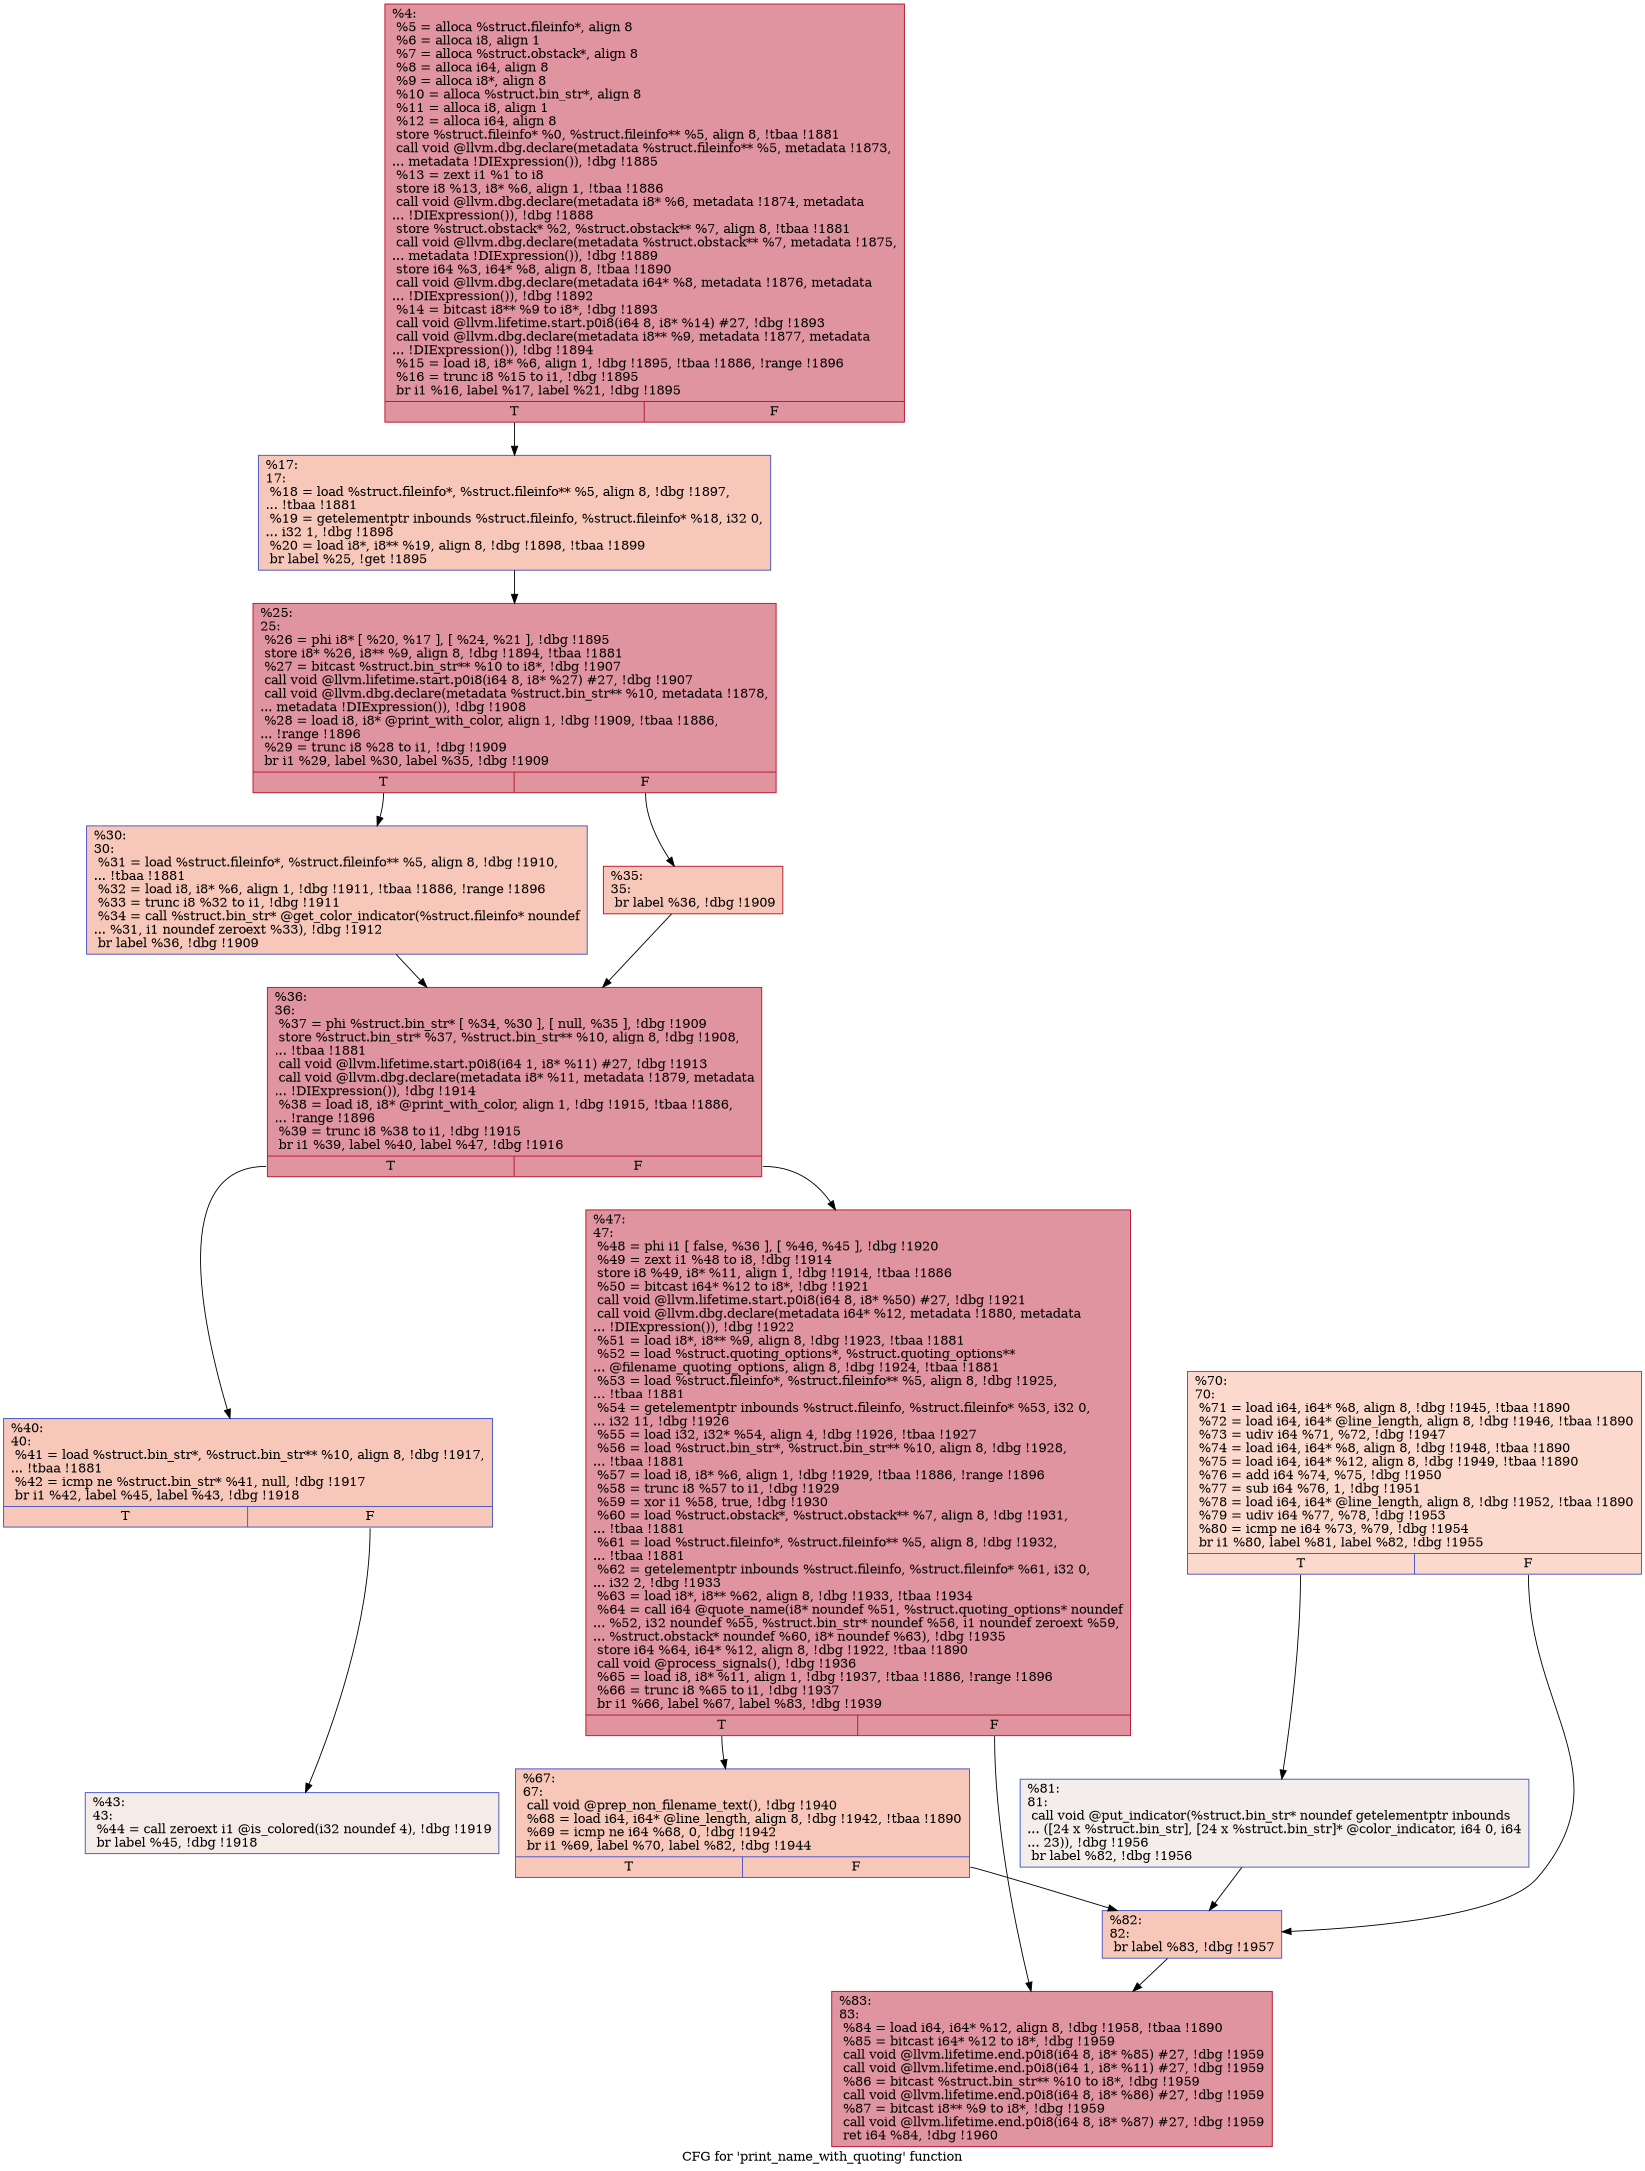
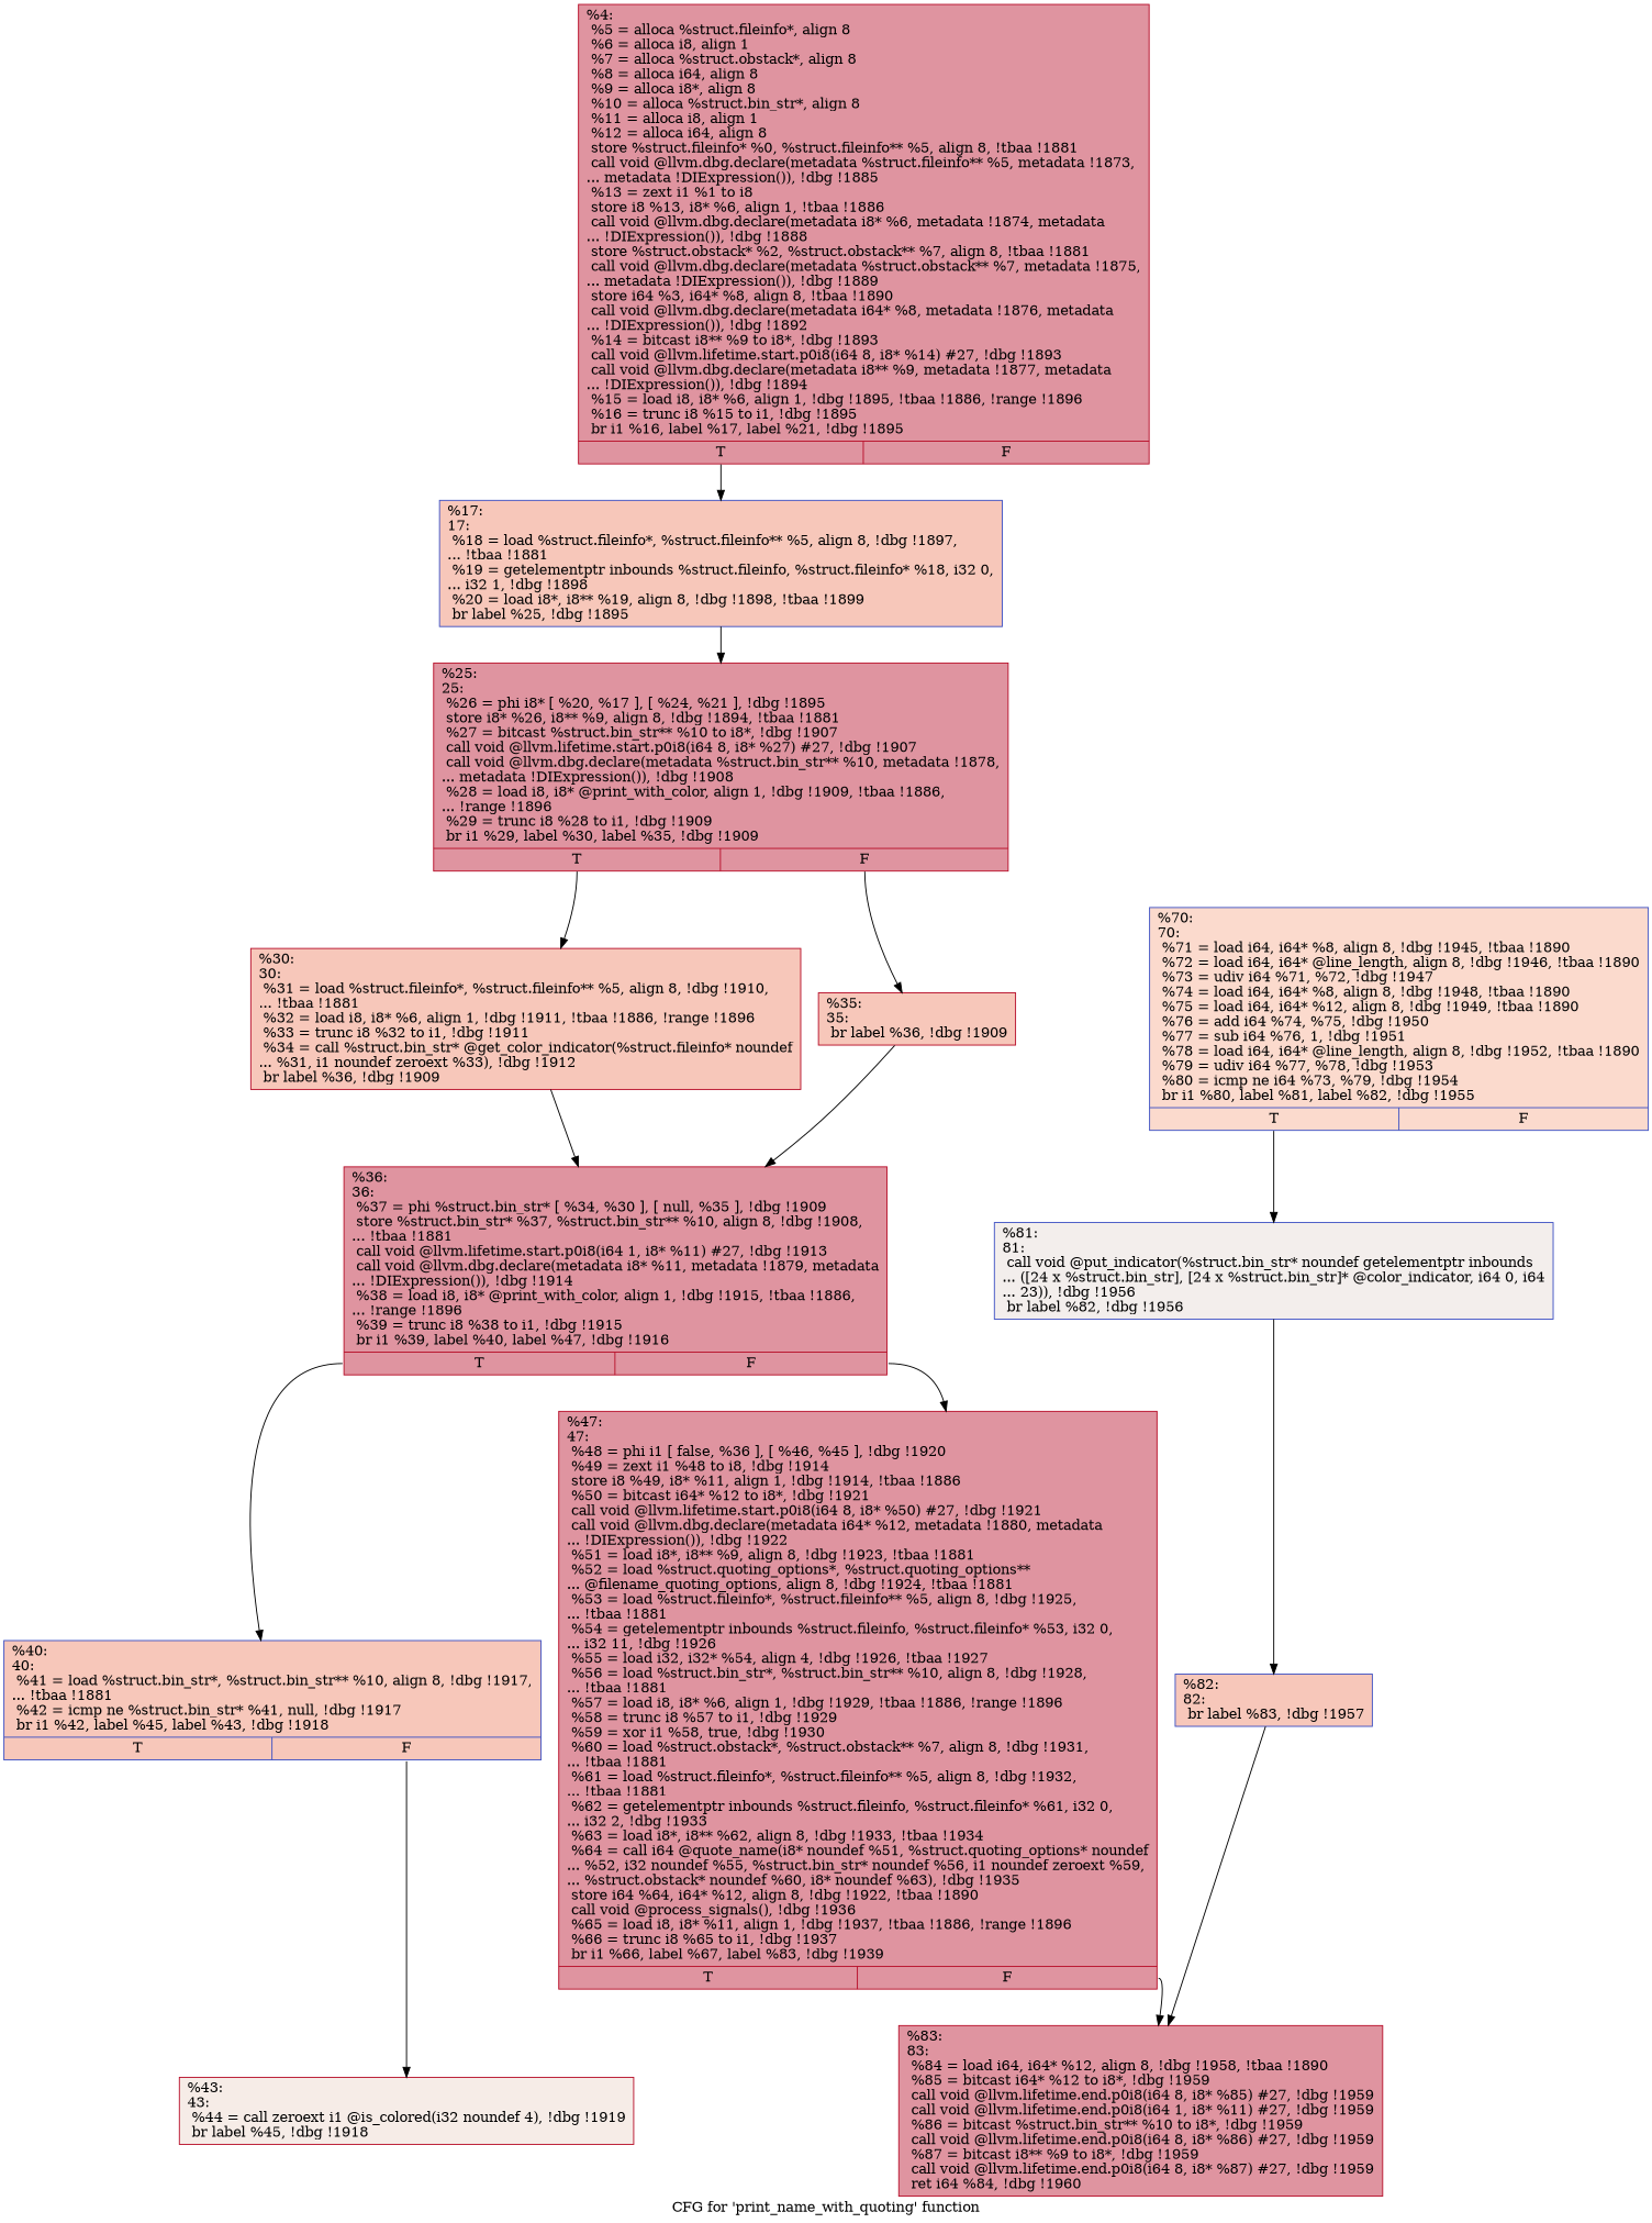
  digraph {
    fontname="DejaVu Serif"
    label="CFG for 'print_name_with_quoting' function"
    node [color="#3d50c3ff" fillcolor="#ec7f6370" fontname="DejaVu Serif" shape=record style=filled]
    edge [fontname="DejaVu Serif" tailport=s1]
    n1 [color="#b70d28ff" fillcolor="#b70d2870" label="{%4:\l  %5 = alloca %struct.fileinfo*, align 8\l  %6 = alloca i8, align 1\l  %7 = alloca %struct.obstack*, align 8\l  %8 = alloca i64, align 8\l  %9 = alloca i8*, align 8\l  %10 = alloca %struct.bin_str*, align 8\l  %11 = alloca i8, align 1\l  %12 = alloca i64, align 8\l  store %struct.fileinfo* %0, %struct.fileinfo** %5, align 8, !tbaa !1881\l  call void @llvm.dbg.declare(metadata %struct.fileinfo** %5, metadata !1873,\l... metadata !DIExpression()), !dbg !1885\l  %13 = zext i1 %1 to i8\l  store i8 %13, i8* %6, align 1, !tbaa !1886\l  call void @llvm.dbg.declare(metadata i8* %6, metadata !1874, metadata\l... !DIExpression()), !dbg !1888\l  store %struct.obstack* %2, %struct.obstack** %7, align 8, !tbaa !1881\l  call void @llvm.dbg.declare(metadata %struct.obstack** %7, metadata !1875,\l... metadata !DIExpression()), !dbg !1889\l  store i64 %3, i64* %8, align 8, !tbaa !1890\l  call void @llvm.dbg.declare(metadata i64* %8, metadata !1876, metadata\l... !DIExpression()), !dbg !1892\l  %14 = bitcast i8** %9 to i8*, !dbg !1893\l  call void @llvm.lifetime.start.p0i8(i64 8, i8* %14) #27, !dbg !1893\l  call void @llvm.dbg.declare(metadata i8** %9, metadata !1877, metadata\l... !DIExpression()), !dbg !1894\l  %15 = load i8, i8* %6, align 1, !dbg !1895, !tbaa !1886, !range !1896\l  %16 = trunc i8 %15 to i1, !dbg !1895\l  br i1 %16, label %17, label %21, !dbg !1895\l|{<s0>T|<s1>F}}"]
-   n2 [label="{%17:\l17:                                               \l  %18 = load %struct.fileinfo*, %struct.fileinfo** %5, align 8, !dbg !1897,\l... !tbaa !1881\l  %19 = getelementptr inbounds %struct.fileinfo, %struct.fileinfo* %18, i32 0,\l... i32 1, !dbg !1898\l  %20 = load i8*, i8** %19, align 8, !dbg !1898, !tbaa !1899\l  br label %25, !get !1895\l}"]
+   n2 [label="{%17:\l17:                                               \l  %18 = load %struct.fileinfo*, %struct.fileinfo** %5, align 8, !dbg !1897,\l... !tbaa !1881\l  %19 = getelementptr inbounds %struct.fileinfo, %struct.fileinfo* %18, i32 0,\l... i32 1, !dbg !1898\l  %20 = load i8*, i8** %19, align 8, !dbg !1898, !tbaa !1899\l  br label %25, !dbg !1895\l}"]
    n3 [color="#b70d28ff" fillcolor="#b70d2870" label="{%25:\l25:                                               \l  %26 = phi i8* [ %20, %17 ], [ %24, %21 ], !dbg !1895\l  store i8* %26, i8** %9, align 8, !dbg !1894, !tbaa !1881\l  %27 = bitcast %struct.bin_str** %10 to i8*, !dbg !1907\l  call void @llvm.lifetime.start.p0i8(i64 8, i8* %27) #27, !dbg !1907\l  call void @llvm.dbg.declare(metadata %struct.bin_str** %10, metadata !1878,\l... metadata !DIExpression()), !dbg !1908\l  %28 = load i8, i8* @print_with_color, align 1, !dbg !1909, !tbaa !1886,\l... !range !1896\l  %29 = trunc i8 %28 to i1, !dbg !1909\l  br i1 %29, label %30, label %35, !dbg !1909\l|{<s0>T|<s1>F}}"]
-   n4 [label="{%30:\l30:                                               \l  %31 = load %struct.fileinfo*, %struct.fileinfo** %5, align 8, !dbg !1910,\l... !tbaa !1881\l  %32 = load i8, i8* %6, align 1, !dbg !1911, !tbaa !1886, !range !1896\l  %33 = trunc i8 %32 to i1, !dbg !1911\l  %34 = call %struct.bin_str* @get_color_indicator(%struct.fileinfo* noundef\l... %31, i1 noundef zeroext %33), !dbg !1912\l  br label %36, !dbg !1909\l}"]
+   n4 [color="#b70d28ff" label="{%30:\l30:                                               \l  %31 = load %struct.fileinfo*, %struct.fileinfo** %5, align 8, !dbg !1910,\l... !tbaa !1881\l  %32 = load i8, i8* %6, align 1, !dbg !1911, !tbaa !1886, !range !1896\l  %33 = trunc i8 %32 to i1, !dbg !1911\l  %34 = call %struct.bin_str* @get_color_indicator(%struct.fileinfo* noundef\l... %31, i1 noundef zeroext %33), !dbg !1912\l  br label %36, !dbg !1909\l}"]
    n5 [color="#b70d28ff" label="{%35:\l35:                                               \l  br label %36, !dbg !1909\l}"]
    n6 [color="#b70d28ff" fillcolor="#b70d2870" label="{%36:\l36:                                               \l  %37 = phi %struct.bin_str* [ %34, %30 ], [ null, %35 ], !dbg !1909\l  store %struct.bin_str* %37, %struct.bin_str** %10, align 8, !dbg !1908,\l... !tbaa !1881\l  call void @llvm.lifetime.start.p0i8(i64 1, i8* %11) #27, !dbg !1913\l  call void @llvm.dbg.declare(metadata i8* %11, metadata !1879, metadata\l... !DIExpression()), !dbg !1914\l  %38 = load i8, i8* @print_with_color, align 1, !dbg !1915, !tbaa !1886,\l... !range !1896\l  %39 = trunc i8 %38 to i1, !dbg !1915\l  br i1 %39, label %40, label %47, !dbg !1916\l|{<s0>T|<s1>F}}"]
    n7 [label="{%40:\l40:                                               \l  %41 = load %struct.bin_str*, %struct.bin_str** %10, align 8, !dbg !1917,\l... !tbaa !1881\l  %42 = icmp ne %struct.bin_str* %41, null, !dbg !1917\l  br i1 %42, label %45, label %43, !dbg !1918\l|{<s0>T|<s1>F}}"]
    n8 [color="#b70d28ff" fillcolor="#b70d2870" label="{%47:\l47:                                               \l  %48 = phi i1 [ false, %36 ], [ %46, %45 ], !dbg !1920\l  %49 = zext i1 %48 to i8, !dbg !1914\l  store i8 %49, i8* %11, align 1, !dbg !1914, !tbaa !1886\l  %50 = bitcast i64* %12 to i8*, !dbg !1921\l  call void @llvm.lifetime.start.p0i8(i64 8, i8* %50) #27, !dbg !1921\l  call void @llvm.dbg.declare(metadata i64* %12, metadata !1880, metadata\l... !DIExpression()), !dbg !1922\l  %51 = load i8*, i8** %9, align 8, !dbg !1923, !tbaa !1881\l  %52 = load %struct.quoting_options*, %struct.quoting_options**\l... @filename_quoting_options, align 8, !dbg !1924, !tbaa !1881\l  %53 = load %struct.fileinfo*, %struct.fileinfo** %5, align 8, !dbg !1925,\l... !tbaa !1881\l  %54 = getelementptr inbounds %struct.fileinfo, %struct.fileinfo* %53, i32 0,\l... i32 11, !dbg !1926\l  %55 = load i32, i32* %54, align 4, !dbg !1926, !tbaa !1927\l  %56 = load %struct.bin_str*, %struct.bin_str** %10, align 8, !dbg !1928,\l... !tbaa !1881\l  %57 = load i8, i8* %6, align 1, !dbg !1929, !tbaa !1886, !range !1896\l  %58 = trunc i8 %57 to i1, !dbg !1929\l  %59 = xor i1 %58, true, !dbg !1930\l  %60 = load %struct.obstack*, %struct.obstack** %7, align 8, !dbg !1931,\l... !tbaa !1881\l  %61 = load %struct.fileinfo*, %struct.fileinfo** %5, align 8, !dbg !1932,\l... !tbaa !1881\l  %62 = getelementptr inbounds %struct.fileinfo, %struct.fileinfo* %61, i32 0,\l... i32 2, !dbg !1933\l  %63 = load i8*, i8** %62, align 8, !dbg !1933, !tbaa !1934\l  %64 = call i64 @quote_name(i8* noundef %51, %struct.quoting_options* noundef\l... %52, i32 noundef %55, %struct.bin_str* noundef %56, i1 noundef zeroext %59,\l... %struct.obstack* noundef %60, i8* noundef %63), !dbg !1935\l  store i64 %64, i64* %12, align 8, !dbg !1922, !tbaa !1890\l  call void @process_signals(), !dbg !1936\l  %65 = load i8, i8* %11, align 1, !dbg !1937, !tbaa !1886, !range !1896\l  %66 = trunc i8 %65 to i1, !dbg !1937\l  br i1 %66, label %67, label %83, !dbg !1939\l|{<s0>T|<s1>F}}"]
-   n9 [fillcolor="#ead5c970" label="{%43:\l43:                                               \l  %44 = call zeroext i1 @is_colored(i32 noundef 4), !dbg !1919\l  br label %45, !dbg !1918\l}"]
-   n10 [label="{%67:\l67:                                               \l  call void @prep_non_filename_text(), !dbg !1940\l  %68 = load i64, i64* @line_length, align 8, !dbg !1942, !tbaa !1890\l  %69 = icmp ne i64 %68, 0, !dbg !1942\l  br i1 %69, label %70, label %82, !dbg !1944\l|{<s0>T|<s1>F}}"]
+   n9 [color="#b70d28ff" fillcolor="#ead5c970" label="{%43:\l43:                                               \l  %44 = call zeroext i1 @is_colored(i32 noundef 4), !dbg !1919\l  br label %45, !dbg !1918\l}"]
    n11 [color="#b70d28ff" fillcolor="#b70d2870" label="{%83:\l83:                                               \l  %84 = load i64, i64* %12, align 8, !dbg !1958, !tbaa !1890\l  %85 = bitcast i64* %12 to i8*, !dbg !1959\l  call void @llvm.lifetime.end.p0i8(i64 8, i8* %85) #27, !dbg !1959\l  call void @llvm.lifetime.end.p0i8(i64 1, i8* %11) #27, !dbg !1959\l  %86 = bitcast %struct.bin_str** %10 to i8*, !dbg !1959\l  call void @llvm.lifetime.end.p0i8(i64 8, i8* %86) #27, !dbg !1959\l  %87 = bitcast i8** %9 to i8*, !dbg !1959\l  call void @llvm.lifetime.end.p0i8(i64 8, i8* %87) #27, !dbg !1959\l  ret i64 %84, !dbg !1960\l}"]
    n12 [label="{%82:\l82:                                               \l  br label %83, !dbg !1957\l}"]
    n13 [fillcolor="#f7ac8e70" label="{%70:\l70:                                               \l  %71 = load i64, i64* %8, align 8, !dbg !1945, !tbaa !1890\l  %72 = load i64, i64* @line_length, align 8, !dbg !1946, !tbaa !1890\l  %73 = udiv i64 %71, %72, !dbg !1947\l  %74 = load i64, i64* %8, align 8, !dbg !1948, !tbaa !1890\l  %75 = load i64, i64* %12, align 8, !dbg !1949, !tbaa !1890\l  %76 = add i64 %74, %75, !dbg !1950\l  %77 = sub i64 %76, 1, !dbg !1951\l  %78 = load i64, i64* @line_length, align 8, !dbg !1952, !tbaa !1890\l  %79 = udiv i64 %77, %78, !dbg !1953\l  %80 = icmp ne i64 %73, %79, !dbg !1954\l  br i1 %80, label %81, label %82, !dbg !1955\l|{<s0>T|<s1>F}}"]
    n14 [fillcolor="#e3d9d370" label="{%81:\l81:                                               \l  call void @put_indicator(%struct.bin_str* noundef getelementptr inbounds\l... ([24 x %struct.bin_str], [24 x %struct.bin_str]* @color_indicator, i64 0, i64\l... 23)), !dbg !1956\l  br label %82, !dbg !1956\l}"]
    n1 -> n2 [tailport=s0]
    n2 -> n3 [tailport=""]
    n3 -> n4 [tailport=s0]
    n3 -> n5
    n4 -> n6 [tailport=""]
    n5 -> n6 [tailport=""]
    n6 -> n7 [tailport=s0]
    n6 -> n8
    n7 -> n9
-   n8 -> n10 [tailport=s0]
    n8 -> n11
-   n10 -> n12
    n12 -> n11 [tailport=""]
-   n13 -> n12
    n13 -> n14 [tailport=s0]
    n14 -> n12 [tailport=""]
  }
